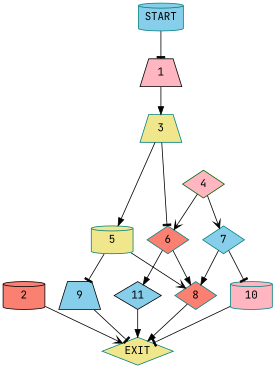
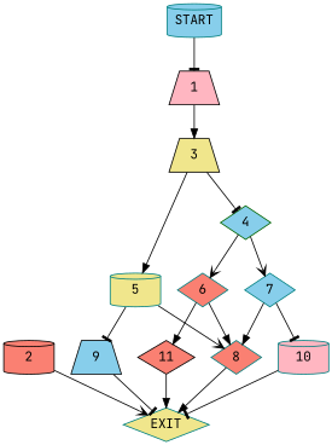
  digraph {
    fontname="JetBrains Mono"
    node [color=teal fillcolor=salmon fontname="JetBrains Mono" shape=diamond style=filled]
    edge [arrowhead=normal fontname="JetBrains Mono"]
    n1 [fillcolor=skyblue label=START shape=cylinder]
    1 [color=black fillcolor=lightpink shape=trapezium]
-   3 [fillcolor=khaki shape=trapezium]
+   3 [color=black fillcolor=khaki shape=trapezium]
    n4 [fillcolor=khaki label=EXIT]
    2 [color=black shape=cylinder]
-   4 [color=darkgreen fillcolor=lightpink]
+   4 [color=darkgreen fillcolor=skyblue]
    5 [fillcolor=khaki shape=cylinder]
    6
    7 [fillcolor=skyblue]
    8
    9 [color=black fillcolor=skyblue shape=trapezium]
-   11 [color=black fillcolor=skyblue]
+   11 [color=black]
    10 [fillcolor=lightpink shape=cylinder]
    n1 -> 1 [arrowhead=tee]
    1 -> 3
-   3 -> 6 [arrowhead=tee]
+   3 -> 4 [arrowhead=tee]
    3 -> 5
    2 -> n4 [arrowhead=vee]
    4 -> 6 [arrowhead=vee]
    4 -> 7 [arrowhead=vee]
    5 -> 8 [arrowhead=vee]
    5 -> 9 [arrowhead=tee]
    6 -> 8
    6 -> 11
    7 -> 8
    7 -> 10 [arrowhead=tee]
    8 -> n4
    9 -> n4 [arrowhead=tee]
    11 -> n4
    10 -> n4 [arrowhead=tee]
  }
